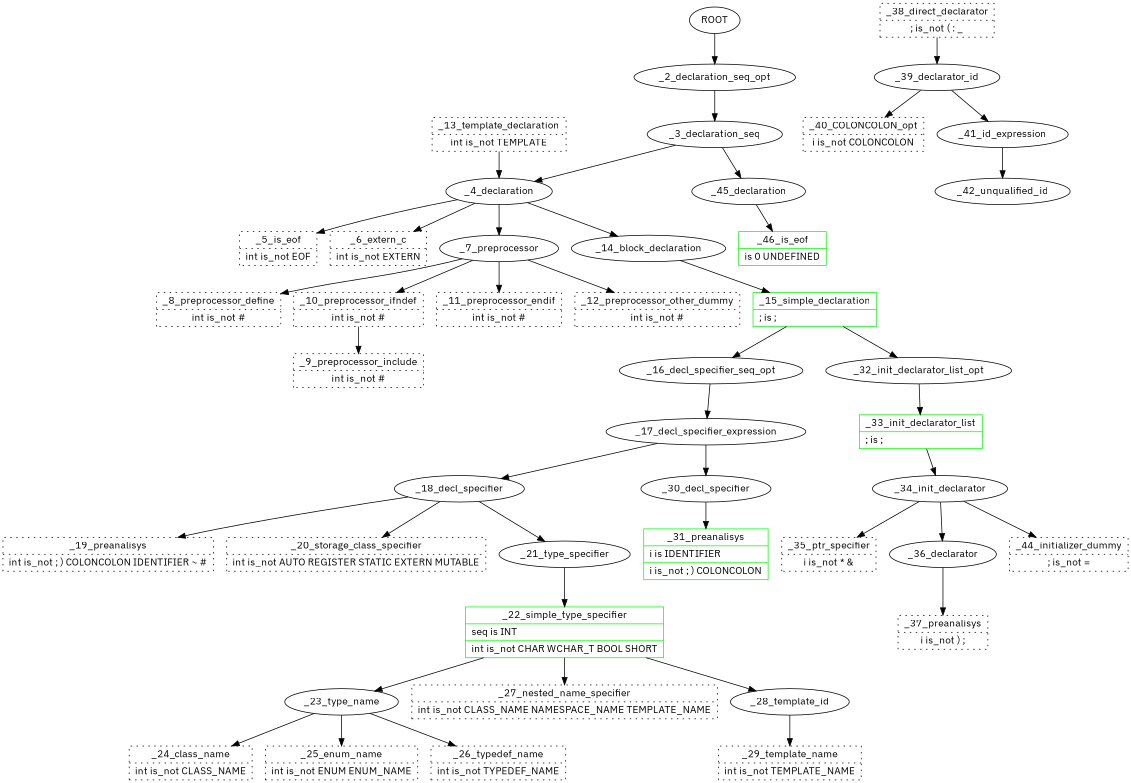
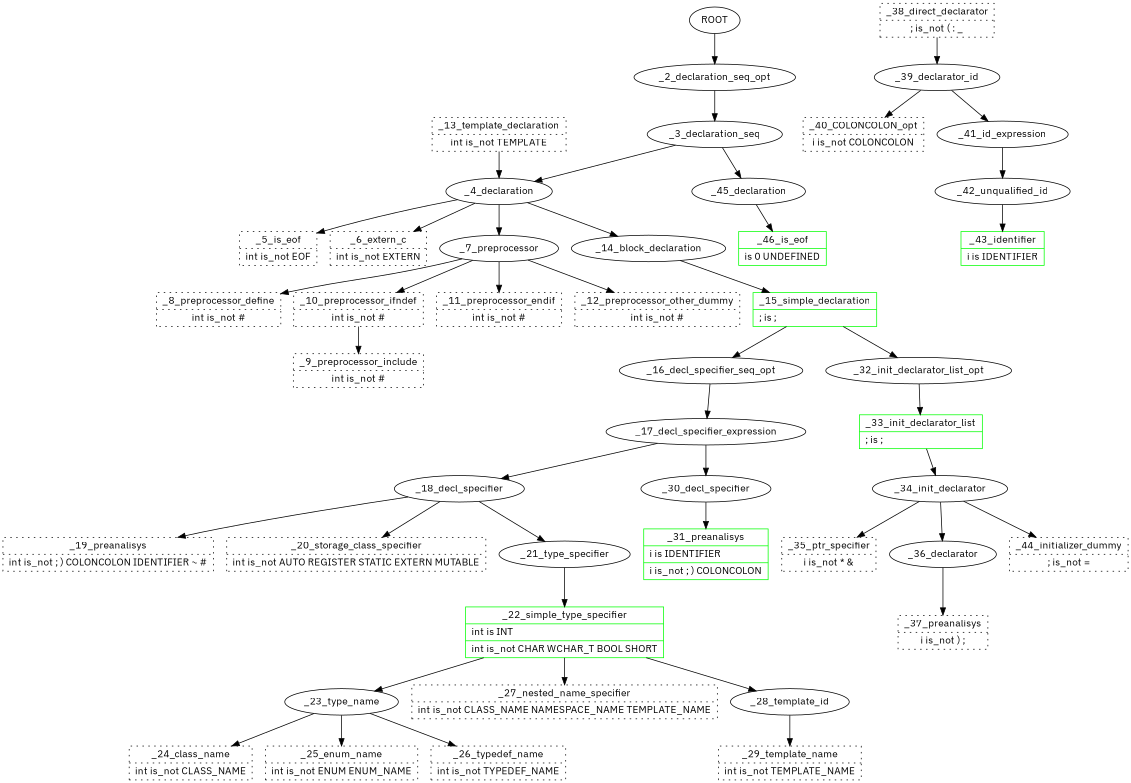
  digraph {
    fontname="IBM Plex Sans"
    node [fontname="IBM Plex Sans" shape=record]
    edge [fontname="IBM Plex Sans"]
    n1 [label=ROOT shape=""]
    n2 [label=_2_declaration_seq_opt shape=""]
    n3 [label=_3_declaration_seq shape=""]
    n4 [label=_4_declaration shape=""]
    n5 [label=_45_declaration shape=""]
    n6 [color=black label="{_5_is_eof|int\ is_not EOF}" style=dotted]
    n7 [color=black label="{_6_extern_c|int\ is_not EXTERN}" style=dotted]
    n8 [label=_7_preprocessor shape=""]
    n9 [label=_14_block_declaration shape=""]
    n10 [color=green label="{_46_is_eof| is 0 UNDEFINED\l}"]
    n11 [color=black label="{_8_preprocessor_define|int\ is_not #}" style=dotted]
    n12 [color=black label="{_10_preprocessor_ifndef|int\ is_not #}" style=dotted]
    n13 [color=black label="{_11_preprocessor_endif|int\ is_not #}" style=dotted]
    n14 [color=black label="{_12_preprocessor_other_dummy|int\ is_not #}" style=dotted]
    n15 [color=black label="{_13_template_declaration|int\ is_not TEMPLATE}" style=dotted]
    n16 [color=green label="{_15_simple_declaration|; is  ; \l}"]
    n17 [color=black label="{_9_preprocessor_include|int\ is_not #}" style=dotted]
    n18 [label=_16_decl_specifier_seq_opt shape=""]
    n19 [label=_32_init_declarator_list_opt shape=""]
    n20 [label=_17_decl_specifier_expression shape=""]
    n21 [color=green label="{_33_init_declarator_list|; is  ; \l}"]
    n22 [label=_18_decl_specifier shape=""]
    n23 [label=_30_decl_specifier shape=""]
    n24 [color=black label="{_19_preanalisys|int\ is_not ;\ )\ COLONCOLON\ IDENTIFIER\ ~\ #}" style=dotted]
    n25 [color=black label="{_20_storage_class_specifier|int\ is_not AUTO\ REGISTER\ STATIC\ EXTERN\ MUTABLE}" style=dotted]
    n26 [label=_21_type_specifier shape=""]
    n27 [color=green label="{_31_preanalisys|i is IDENTIFIER\l|i\ is_not ;\ )\ COLONCOLON}"]
-   n28 [color=green label="{_22_simple_type_specifier|seq is INT\l|int\ is_not CHAR\ WCHAR_T\ BOOL\ SHORT}"]
+   n28 [color=green label="{_22_simple_type_specifier|int is INT\l|int\ is_not CHAR\ WCHAR_T\ BOOL\ SHORT}"]
    n29 [label=_23_type_name shape=""]
    n30 [color=black label="{_27_nested_name_specifier|int\ is_not CLASS_NAME\ NAMESPACE_NAME\ TEMPLATE_NAME}" style=dotted]
    n31 [label=_28_template_id shape=""]
    n32 [color=black label="{_24_class_name|int\ is_not CLASS_NAME}" style=dotted]
    n33 [color=black label="{_25_enum_name|int\ is_not ENUM\ ENUM_NAME}" style=dotted]
    n34 [color=black label="{_26_typedef_name|int\ is_not TYPEDEF_NAME}" style=dotted]
    n35 [color=black label="{_29_template_name|int\ is_not TEMPLATE_NAME}" style=dotted]
    n36 [label=_34_init_declarator shape=""]
    n37 [color=black label="{_35_ptr_specifier|i\ is_not *\ &}" style=dotted]
    n38 [label=_36_declarator shape=""]
    n39 [color=black label="{_44_initializer_dummy|;\ is_not =}" style=dotted]
    n40 [color=black label="{_37_preanalisys|i\ is_not )\ ;}" style=dotted]
    n41 [color=black label="{_38_direct_declarator|;\ is_not (\ \:\ \_}" style=dotted]
    n42 [label=_39_declarator_id shape=""]
    n43 [color=black label="{_40_COLONCOLON_opt|i\ is_not COLONCOLON}" style=dotted]
    n44 [label=_41_id_expression shape=""]
    n45 [label=_42_unqualified_id shape=""]
+   n46 [color=green label="{_43_identifier|i is IDENTIFIER\l}"]
    n1 -> n2
    n2 -> n3
    n3 -> n4
    n3 -> n5
    n4 -> n6
    n4 -> n7
    n4 -> n8
    n4 -> n9
    n5 -> n10
    n8 -> n11
    n8 -> n12
    n8 -> n13
    n8 -> n14
    n9 -> n16
    n12 -> n17
    n15 -> n4
    n16 -> n18
    n16 -> n19
    n18 -> n20
    n19 -> n21
    n20 -> n22
    n20 -> n23
    n21 -> n36
    n22 -> n24
    n22 -> n25
    n22 -> n26
    n23 -> n27
    n26 -> n28
    n28 -> n29
    n28 -> n30
    n28 -> n31
    n29 -> n32
    n29 -> n33
    n29 -> n34
    n31 -> n35
    n36 -> n37
    n36 -> n38
    n36 -> n39
    n38 -> n40
    n41 -> n42
    n42 -> n43
    n42 -> n44
    n44 -> n45
+   n45 -> n46
  }
